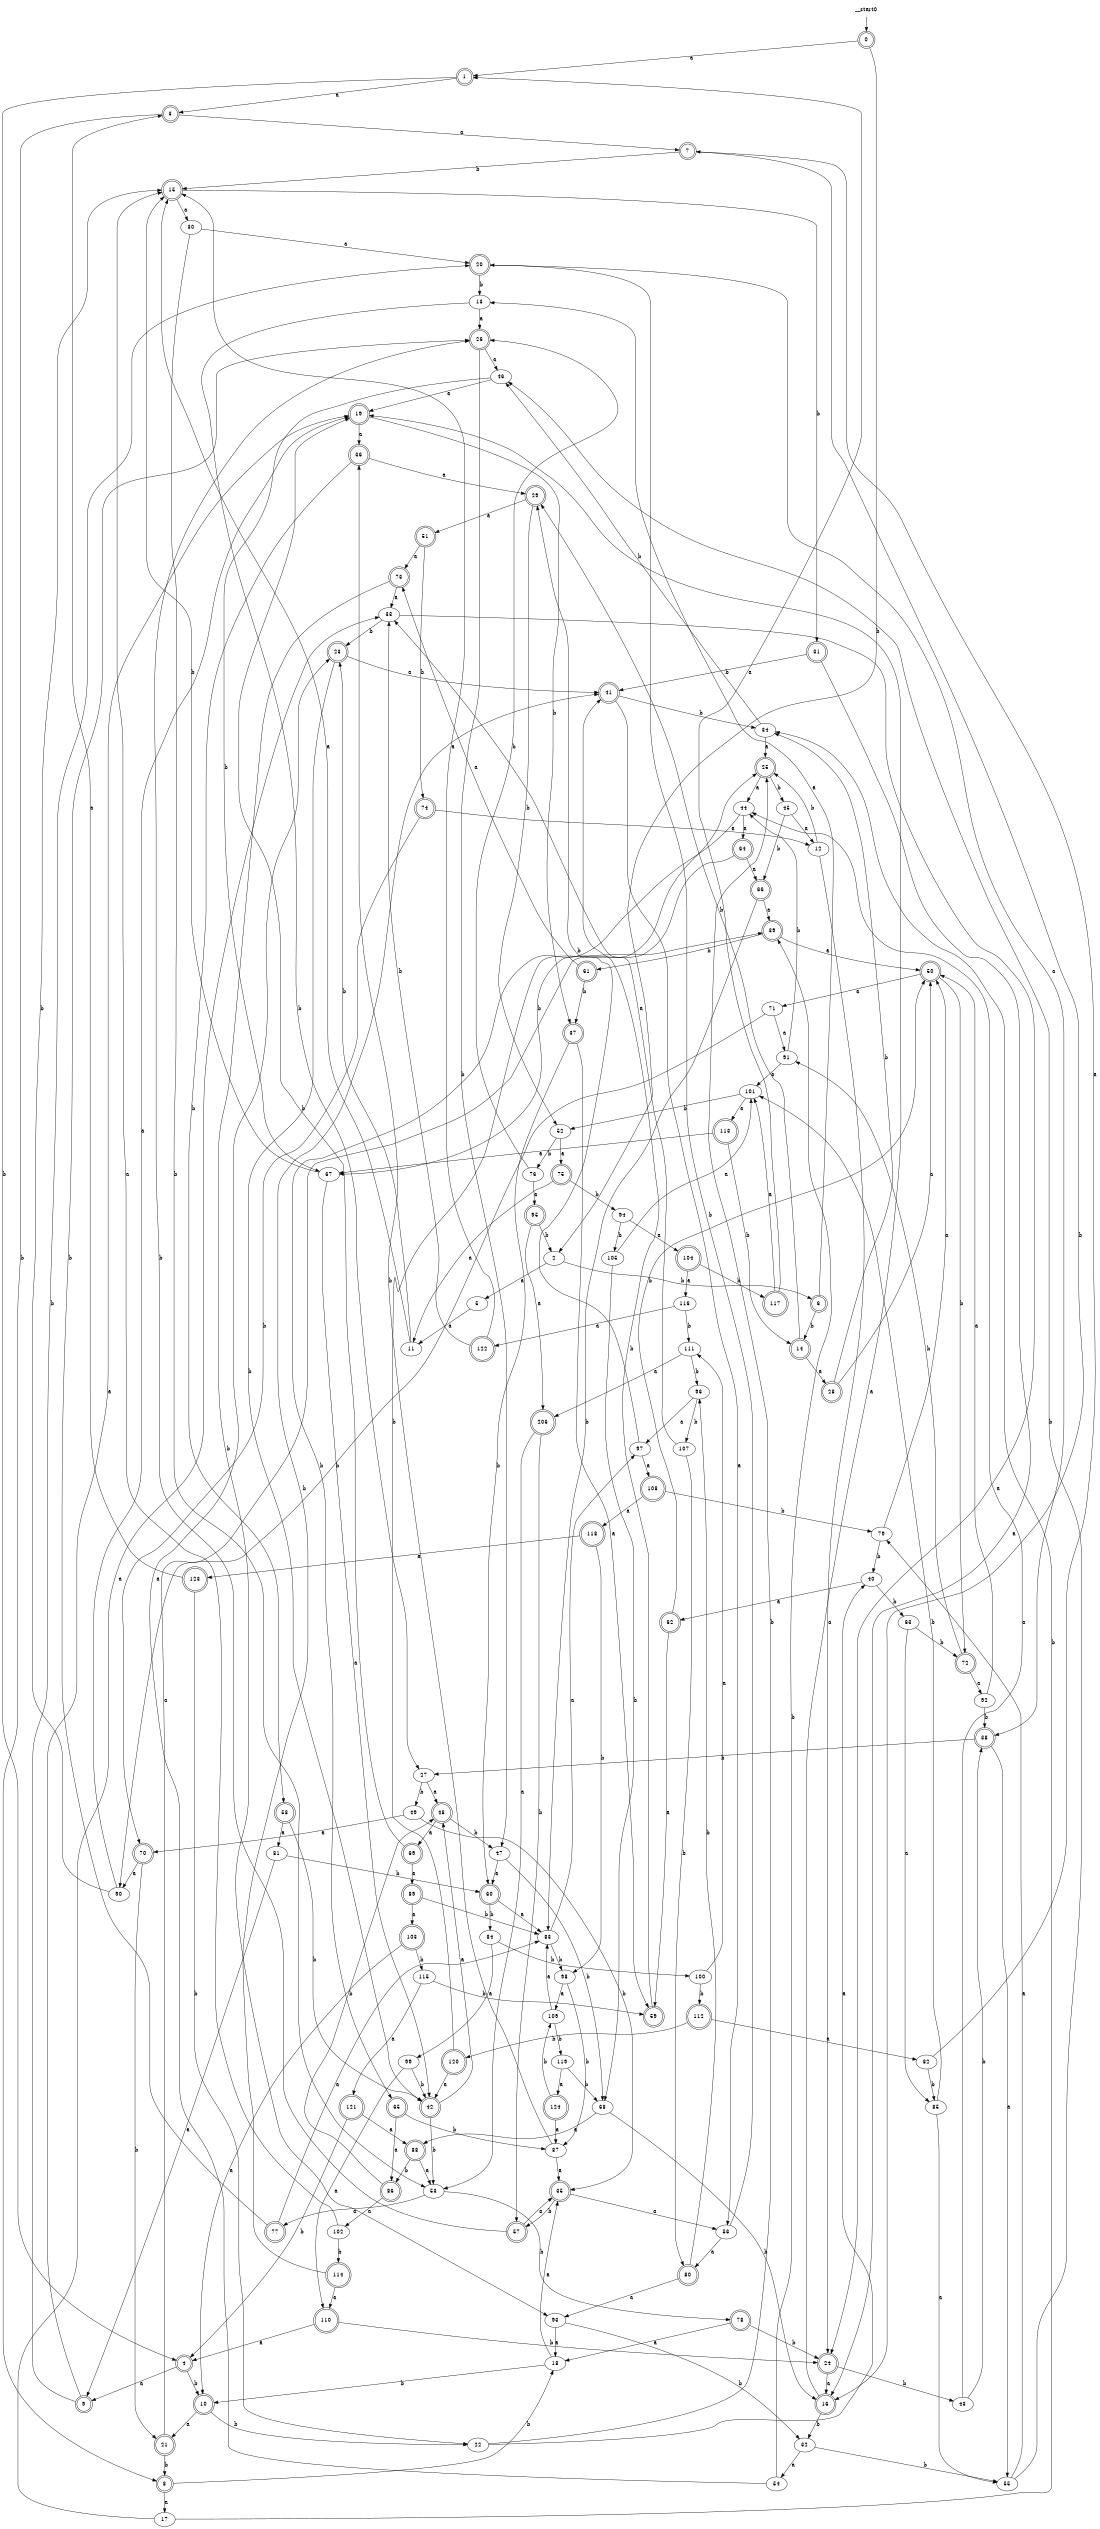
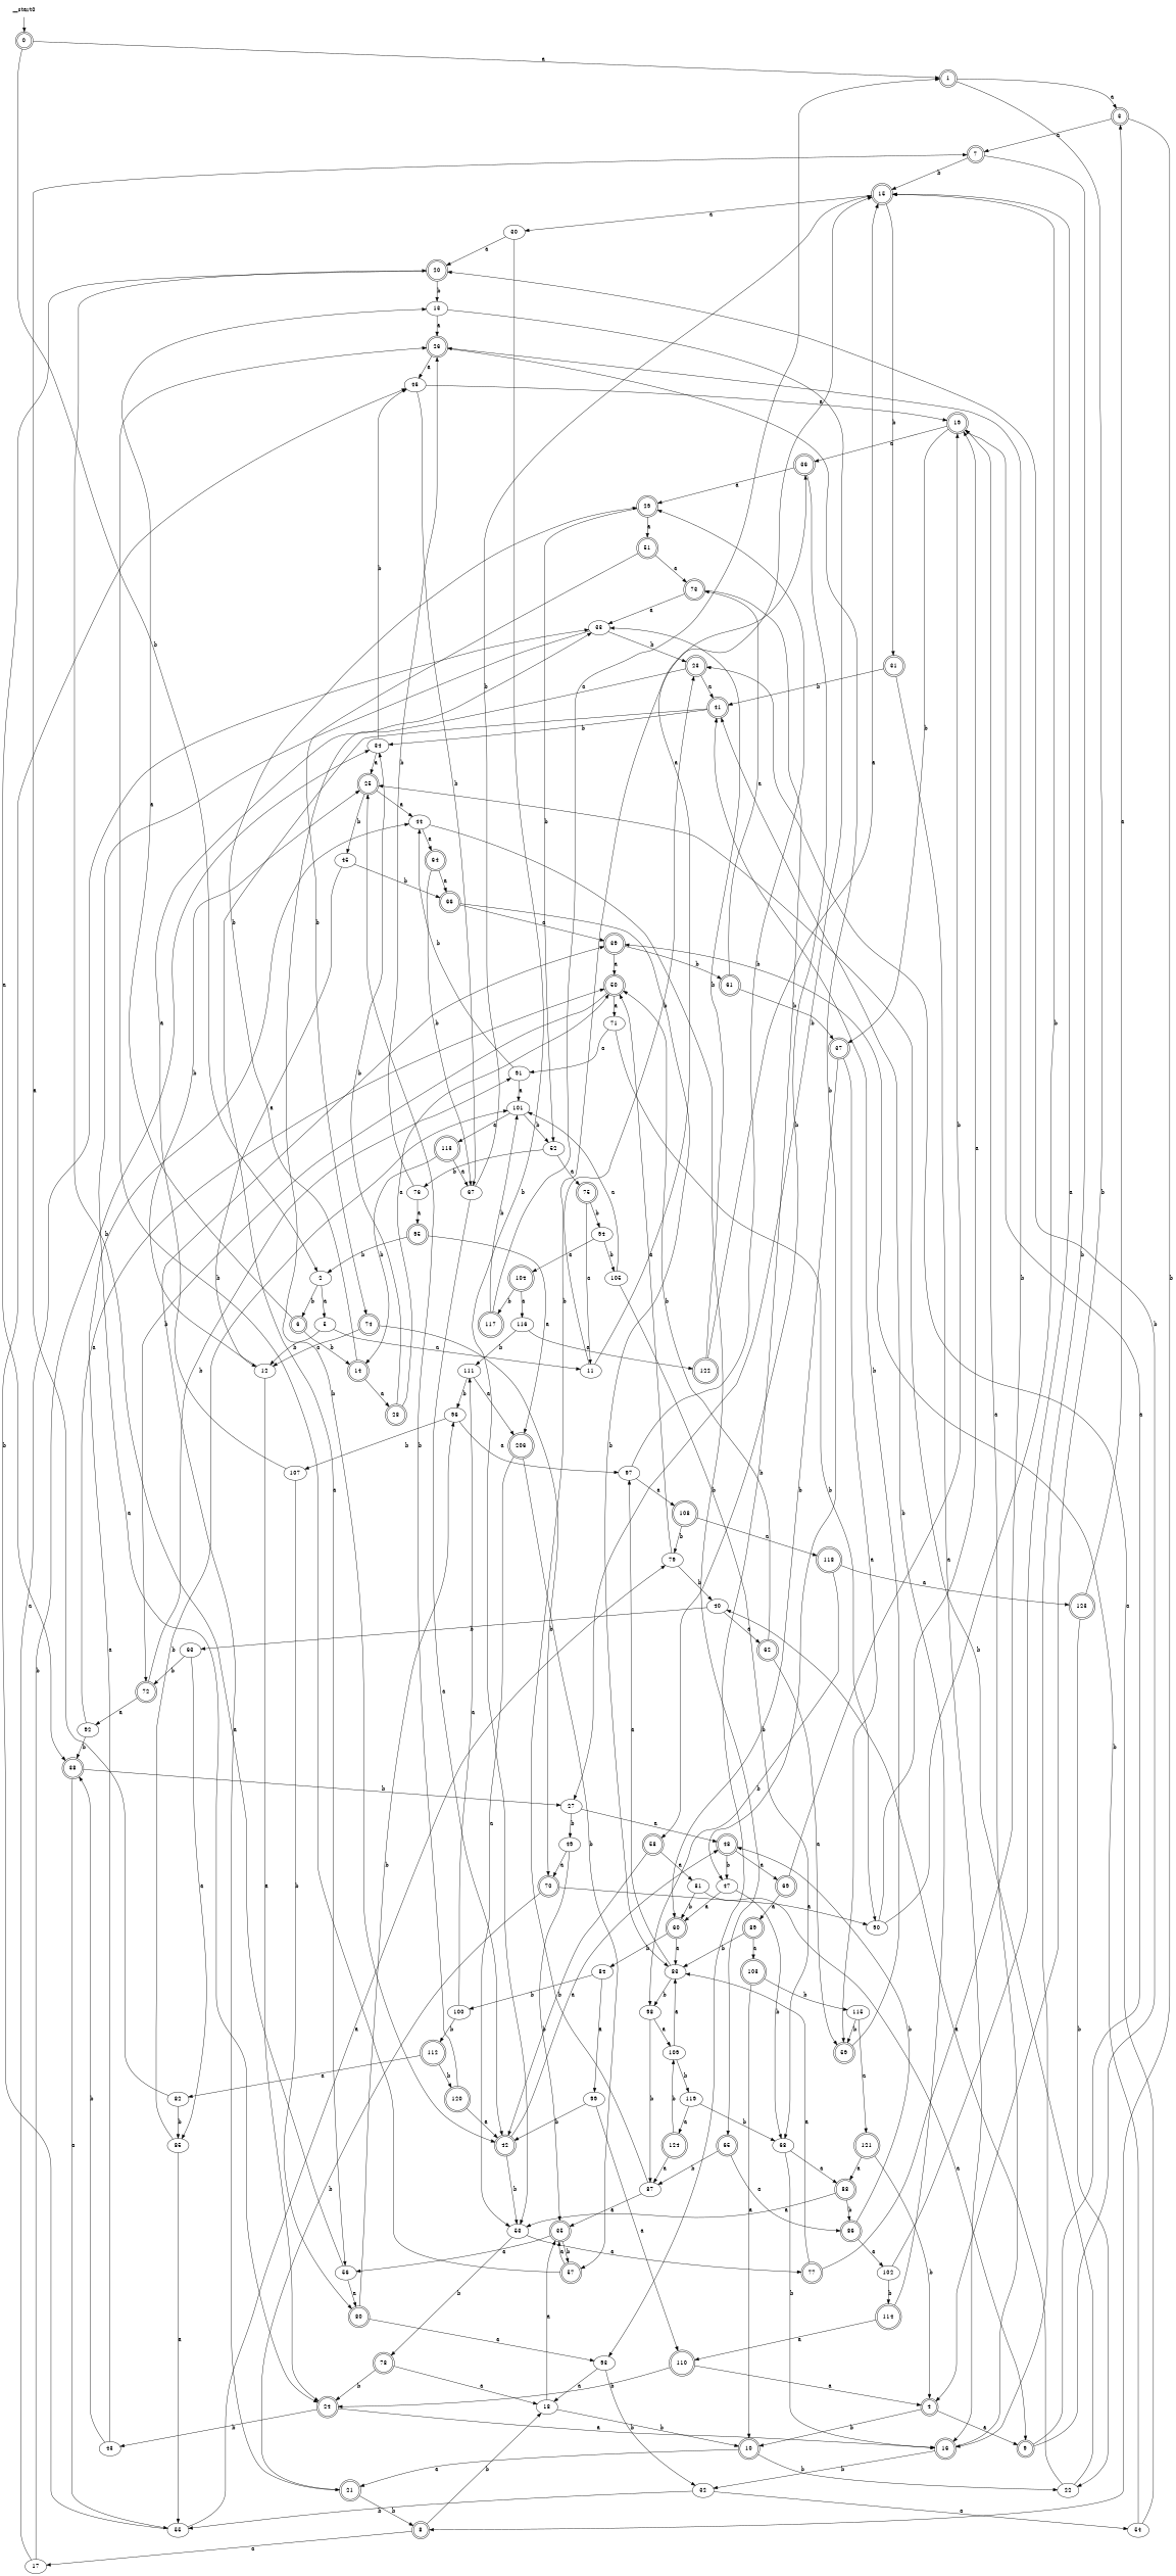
  digraph {
    node [shape=doublecircle]
    __start0 [shape=none]
    0
    1
    2 [shape=""]
    3
    4
    5 [shape=""]
    6
    7
    8
    9
    10
    11 [shape=""]
    12 [shape=""]
    13 [shape=""]
    14
    15
    16
    17 [shape=""]
    18 [shape=""]
    19
    20
    21
    22 [shape=""]
    23
    24
    25
    26
    27 [shape=""]
    28
    29
    30 [shape=""]
    31
    32 [shape=""]
    33 [shape=""]
    34 [shape=""]
    35
    36
    37
    38
    39
    40 [shape=""]
    41
    42
    43 [shape=""]
    44 [shape=""]
    45 [shape=""]
    46 [shape=""]
    47 [shape=""]
    48
    49 [shape=""]
    50
    51
    52 [shape=""]
    53 [shape=""]
    54 [shape=""]
    55 [shape=""]
    56 [shape=""]
    57
    58
    59
    60
    61
    62
    63 [shape=""]
    64
    65
    66
    67 [shape=""]
    68 [shape=""]
    69
    70
    71 [shape=""]
    72
    73
    74
    75
    76 [shape=""]
    77
    78
    79 [shape=""]
    80
    81 [shape=""]
    83 [shape=""]
    84 [shape=""]
    85 [shape=""]
    86
    87 [shape=""]
    88
    89
    90 [shape=""]
    91 [shape=""]
    92 [shape=""]
    93 [shape=""]
    94 [shape=""]
    95
    96 [shape=""]
    82 [shape=""]
    97 [shape=""]
    98 [shape=""]
    99 [shape=""]
    100 [shape=""]
    101 [shape=""]
    102 [shape=""]
    103
    104
    105 [shape=""]
    n108 [label=206]
    107 [shape=""]
    108
    109 [shape=ellipse]
    110
    111 [shape=""]
    112
    113
    114
    115 [shape=""]
    116 [shape=""]
    117
    118
    119 [shape=""]
    120
    121
    122
    123
    124
    __start0 -> 0
    0 -> 1 [label=a]
    0 -> 2 [label=b]
    1 -> 3 [label=a]
    1 -> 4 [label=b]
    2 -> 5 [label=a]
    2 -> 6 [label=b]
    3 -> 7 [label=a]
    3 -> 8 [label=b]
    4 -> 9 [label=a]
    4 -> 10 [label=b]
    5 -> 11 [label=a]
+   5 -> 12 [label=b]
    6 -> 13 [label=a]
    6 -> 14 [label=b]
    7 -> 15 [label=b]
    7 -> 16 [label=b]
    8 -> 17 [label=a]
    8 -> 18 [label=b]
    9 -> 19 [label=a]
    9 -> 20 [label=b]
    10 -> 21 [label=a]
    10 -> 22 [label=b]
    11 -> 15 [label=a]
    11 -> 23 [label=b]
    12 -> 24 [label=a]
    12 -> 25 [label=b]
    13 -> 26 [label=a]
    13 -> 27 [label=b]
    14 -> 28 [label=a]
    14 -> 29 [label=b]
    15 -> 30 [label=a]
    15 -> 31 [label=b]
    16 -> 19 [label=a]
    16 -> 32 [label=b]
    17 -> 33 [label=a]
    17 -> 34 [label=b]
    18 -> 10 [label=b]
    18 -> 35 [label=a]
    19 -> 36 [label=a]
    19 -> 37 [label=b]
    20 -> 13 [label=b]
    20 -> 38 [label=a]
    21 -> 8 [label=b]
    21 -> 39 [label=a]
    22 -> 25 [label=b]
    22 -> 40 [label=a]
    23 -> 41 [label=a]
    23 -> 42 [label=b]
    24 -> 16 [label=a]
    24 -> 43 [label=b]
    25 -> 44 [label=a]
    25 -> 45 [label=b]
    26 -> 46 [label=a]
    26 -> 47 [label=b]
    27 -> 48 [label=a]
    27 -> 49 [label=b]
    28 -> 34 [label=b]
    28 -> 50 [label=a]
    29 -> 51 [label=a]
    29 -> 52 [label=b]
    30 -> 20 [label=a]
    30 -> 53 [label=b]
    31 -> 16 [label=a]
    31 -> 41 [label=b]
    32 -> 54 [label=a]
    32 -> 55 [label=b]
    33 -> 23 [label=b]
    33 -> 24 [label=a]
    34 -> 25 [label=a]
    34 -> 46 [label=b]
    35 -> 56 [label=a]
    35 -> 57 [label=b]
    36 -> 29 [label=a]
    36 -> 58 [label=b]
    37 -> 59 [label=a]
    37 -> 60 [label=b]
    38 -> 27 [label=b]
    38 -> 55 [label=a]
    39 -> 50 [label=a]
    39 -> 61 [label=b]
    40 -> 62 [label=a]
    40 -> 63 [label=b]
    41 -> 34 [label=b]
    41 -> 56 [label=a]
    42 -> 48 [label=a]
    42 -> 53 [label=b]
    43 -> 38 [label=b]
    43 -> 44 [label=a]
    44 -> 64 [label=a]
    44 -> 65 [label=b]
    45 -> 12 [label=a]
    45 -> 66 [label=b]
    46 -> 19 [label=a]
    46 -> 67 [label=b]
    47 -> 60 [label=a]
    47 -> 68 [label=b]
    48 -> 47 [label=b]
    48 -> 69 [label=a]
    49 -> 35 [label=b]
    49 -> 70 [label=a]
    50 -> 71 [label=a]
    50 -> 72 [label=b]
    51 -> 73 [label=a]
    51 -> 74 [label=b]
    52 -> 75 [label=a]
    52 -> 76 [label=b]
    53 -> 77 [label=a]
    53 -> 78 [label=b]
    54 -> 23 [label=a]
    54 -> 39 [label=b]
    55 -> 46 [label=b]
    55 -> 79 [label=a]
    56 -> 20 [label=b]
    56 -> 80 [label=a]
    57 -> 26 [label=b]
    57 -> 35 [label=a]
    58 -> 42 [label=b]
    58 -> 81 [label=a]
    59 -> 41 [label=b]
    60 -> 83 [label=a]
    60 -> 84 [label=b]
    61 -> 37 [label=b]
    61 -> 73 [label=a]
    62 -> 50 [label=b]
    62 -> 59 [label=a]
    63 -> 72 [label=b]
    63 -> 85 [label=a]
    64 -> 66 [label=a]
    64 -> 67 [label=b]
    65 -> 86 [label=a]
    65 -> 87 [label=b]
    66 -> 39 [label=a]
    66 -> 83 [label=b]
    67 -> 15 [label=b]
    67 -> 42 [label=a]
    68 -> 16 [label=b]
    68 -> 88 [label=a]
    69 -> 19 [label=b]
    69 -> 89 [label=a]
    70 -> 21 [label=b]
    70 -> 90 [label=a]
    71 -> 90 [label=b]
    71 -> 91 [label=a]
    72 -> 91 [label=b]
    72 -> 92 [label=a]
    73 -> 33 [label=a]
    73 -> 93 [label=b]
    74 -> 12 [label=a]
    74 -> 70 [label=b]
    75 -> 11 [label=a]
    75 -> 94 [label=b]
    76 -> 26 [label=b]
    76 -> 95 [label=a]
    77 -> 26 [label=b]
    77 -> 83 [label=a]
    78 -> 18 [label=a]
    78 -> 24 [label=b]
    79 -> 40 [label=b]
    79 -> 50 [label=a]
    80 -> 93 [label=a]
    80 -> 96 [label=b]
    81 -> 9 [label=a]
    81 -> 60 [label=b]
    83 -> 97 [label=a]
    83 -> 98 [label=b]
    84 -> 99 [label=a]
    84 -> 100 [label=b]
    85 -> 55 [label=a]
    85 -> 101 [label=b]
    86 -> 48 [label=b]
    86 -> 102 [label=a]
    87 -> 35 [label=a]
    87 -> 36 [label=b]
    88 -> 53 [label=a]
    88 -> 86 [label=b]
    89 -> 83 [label=b]
    89 -> 103 [label=a]
    90 -> 15 [label=b]
    90 -> 19 [label=a]
    91 -> 44 [label=b]
    91 -> 101 [label=a]
    92 -> 38 [label=b]
    92 -> 50 [label=a]
    93 -> 18 [label=a]
    93 -> 32 [label=b]
    94 -> 104 [label=a]
    94 -> 105 [label=b]
    95 -> 2 [label=b]
    95 -> n108 [label=a]
    96 -> 97 [label=a]
    96 -> 107 [label=b]
    82 -> 7 [label=a]
    82 -> 85 [label=b]
    97 -> 29 [label=b]
    97 -> 108 [label=a]
    98 -> 87 [label=b]
    98 -> 109 [label=a]
    99 -> 42 [label=b]
    99 -> 110 [label=a]
    100 -> 111 [label=a]
    100 -> 112 [label=b]
    101 -> 52 [label=b]
    101 -> 113 [label=a]
    102 -> 15 [label=a]
    102 -> 114 [label=b]
    103 -> 10 [label=a]
    103 -> 115 [label=b]
    104 -> 116 [label=a]
    104 -> 117 [label=b]
    105 -> 68 [label=b]
    105 -> 101 [label=a]
    n108 -> 53 [label=a]
    n108 -> 57 [label=b]
    107 -> 33 [label=a]
    107 -> 80 [label=b]
    108 -> 79 [label=b]
    108 -> 118 [label=a]
    109 -> 83 [label=a]
    109 -> 119 [label=b]
    110 -> 4 [label=a]
    110 -> 24 [label=b]
    111 -> 96 [label=b]
    111 -> n108 [label=a]
    112 -> 82 [label=a]
    112 -> 120 [label=b]
    113 -> 14 [label=b]
    113 -> 67 [label=a]
    114 -> 41 [label=b]
    114 -> 110 [label=a]
    115 -> 59 [label=b]
    115 -> 121 [label=a]
    116 -> 111 [label=b]
    116 -> 122 [label=a]
    117 -> 1 [label=a]
-   117 -> 101 [label=a]
+   117 -> 101 [label=b]
    118 -> 98 [label=b]
    118 -> 123 [label=a]
    119 -> 68 [label=b]
    119 -> 124 [label=a]
    120 -> 25 [label=b]
    120 -> 42 [label=a]
    121 -> 4 [label=b]
    121 -> 88 [label=a]
    122 -> 15 [label=a]
    122 -> 33 [label=b]
    123 -> 3 [label=a]
    123 -> 22 [label=b]
    124 -> 87 [label=a]
    124 -> 109 [label=b]
  }
